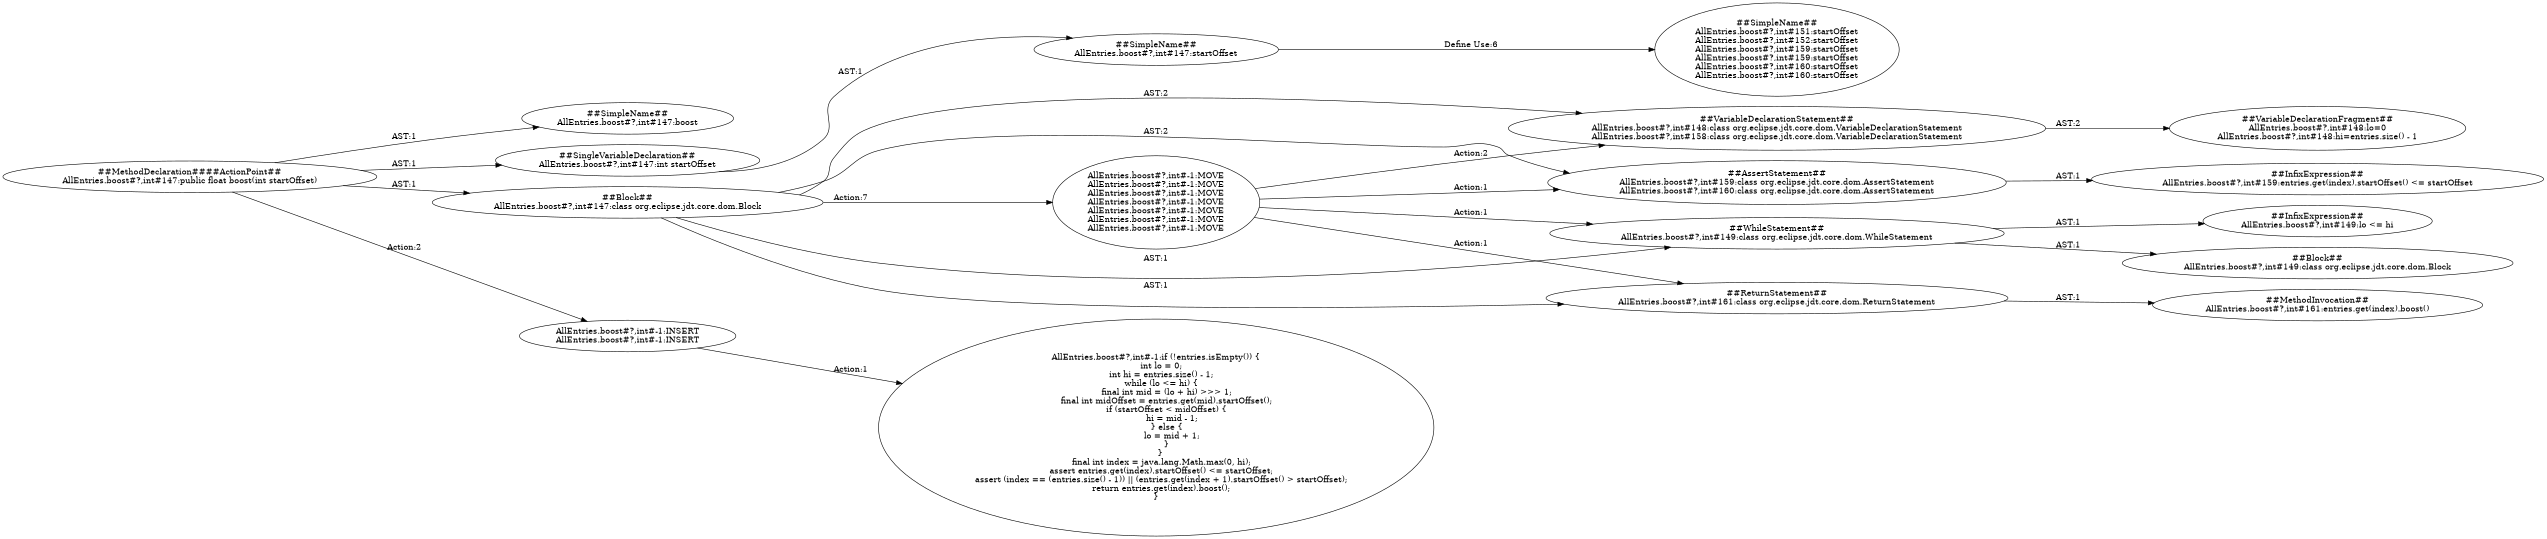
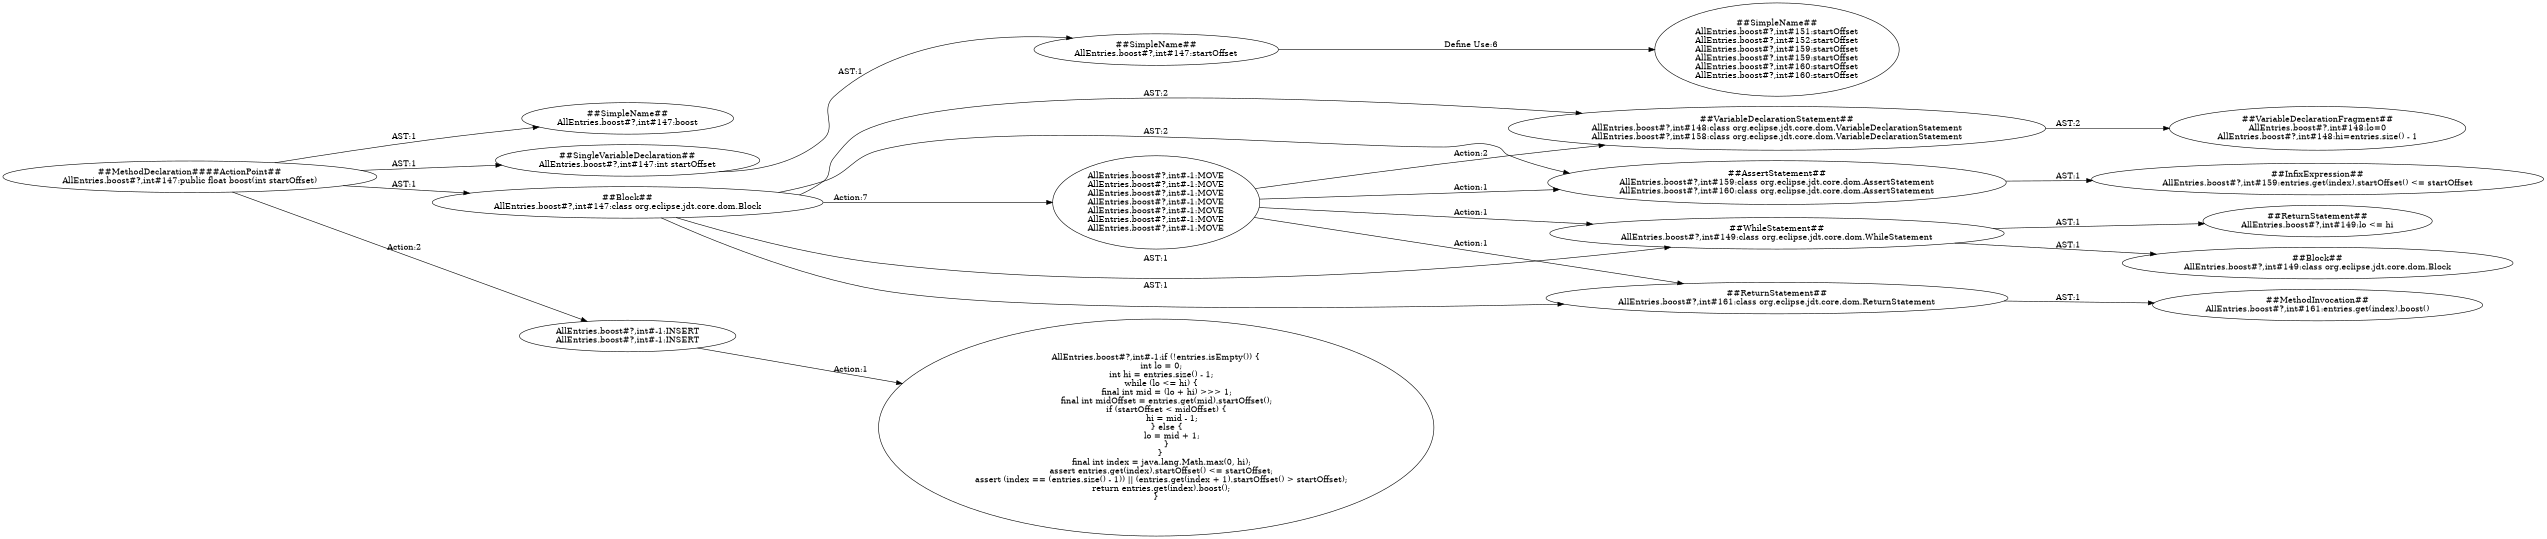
  digraph {
    rankdir=LR
    node [shape=ellipse]
    n1 [label="##MethodDeclaration####ActionPoint##\nAllEntries.boost#?,int#147:public float boost(int startOffset)"]
    n2 [label="##SimpleName##\nAllEntries.boost#?,int#147:boost"]
    n3 [label="##SingleVariableDeclaration##\nAllEntries.boost#?,int#147:int startOffset"]
    n4 [label="##Block##\nAllEntries.boost#?,int#147:class org.eclipse.jdt.core.dom.Block"]
    n5 [label="AllEntries.boost#?,int#-1:INSERT\nAllEntries.boost#?,int#-1:INSERT"]
    n6 [label="##SimpleName##\nAllEntries.boost#?,int#147:startOffset"]
    n7 [label="##VariableDeclarationStatement##\nAllEntries.boost#?,int#148:class org.eclipse.jdt.core.dom.VariableDeclarationStatement\nAllEntries.boost#?,int#158:class org.eclipse.jdt.core.dom.VariableDeclarationStatement"]
    n8 [label="##WhileStatement##\nAllEntries.boost#?,int#149:class org.eclipse.jdt.core.dom.WhileStatement"]
    n9 [label="##AssertStatement##\nAllEntries.boost#?,int#159:class org.eclipse.jdt.core.dom.AssertStatement\nAllEntries.boost#?,int#160:class org.eclipse.jdt.core.dom.AssertStatement"]
    n10 [label="##ReturnStatement##\nAllEntries.boost#?,int#161:class org.eclipse.jdt.core.dom.ReturnStatement"]
    n11 [label="AllEntries.boost#?,int#-1:MOVE\nAllEntries.boost#?,int#-1:MOVE\nAllEntries.boost#?,int#-1:MOVE\nAllEntries.boost#?,int#-1:MOVE\nAllEntries.boost#?,int#-1:MOVE\nAllEntries.boost#?,int#-1:MOVE\nAllEntries.boost#?,int#-1:MOVE"]
    n12 [label="AllEntries.boost#?,int#-1:if (!entries.isEmpty()) {\n    int lo = 0;\n    int hi = entries.size() - 1;\n    while (lo <= hi) {\n        final int mid = (lo + hi) >>> 1;\n        final int midOffset = entries.get(mid).startOffset();\n        if (startOffset < midOffset) {\n            hi = mid - 1;\n        } else {\n            lo = mid + 1;\n        }\n    } \n    final int index = java.lang.Math.max(0, hi);\n    assert entries.get(index).startOffset() <= startOffset;\n    assert (index == (entries.size() - 1)) || (entries.get(index + 1).startOffset() > startOffset);\n    return entries.get(index).boost();\n}"]
    n13 [label="##SimpleName##\nAllEntries.boost#?,int#151:startOffset\nAllEntries.boost#?,int#152:startOffset\nAllEntries.boost#?,int#159:startOffset\nAllEntries.boost#?,int#159:startOffset\nAllEntries.boost#?,int#160:startOffset\nAllEntries.boost#?,int#160:startOffset"]
    n14 [label="##VariableDeclarationFragment##\nAllEntries.boost#?,int#148:lo=0\nAllEntries.boost#?,int#148:hi=entries.size() - 1"]
-   n15 [label="##InfixExpression##\nAllEntries.boost#?,int#149:lo <= hi"]
+   n15 [label="##ReturnStatement##\nAllEntries.boost#?,int#149:lo <= hi"]
    n16 [label="##Block##\nAllEntries.boost#?,int#149:class org.eclipse.jdt.core.dom.Block"]
    n17 [label="##InfixExpression##\nAllEntries.boost#?,int#159:entries.get(index).startOffset() <= startOffset"]
    n18 [label="##MethodInvocation##\nAllEntries.boost#?,int#161:entries.get(index).boost()"]
    n1 -> n2 [label="AST:1"]
    n1 -> n3 [label="AST:1"]
    n1 -> n4 [label="AST:1"]
    n1 -> n5 [label="Action:2"]
    n3 -> n6 [label="AST:1"]
    n4 -> n7 [label="AST:2"]
    n4 -> n8 [label="AST:1"]
    n4 -> n9 [label="AST:2"]
    n4 -> n10 [label="AST:1"]
    n4 -> n11 [label="Action:7"]
    n5 -> n12 [label="Action:1"]
    n6 -> n13 [label="Define Use:6"]
    n7 -> n14 [label="AST:2"]
    n8 -> n15 [label="AST:1"]
    n8 -> n16 [label="AST:1"]
    n9 -> n17 [label="AST:1"]
    n10 -> n18 [label="AST:1"]
    n11 -> n7 [label="Action:2"]
    n11 -> n8 [label="Action:1"]
    n11 -> n9 [label="Action:1"]
    n11 -> n10 [label="Action:1"]
  }
